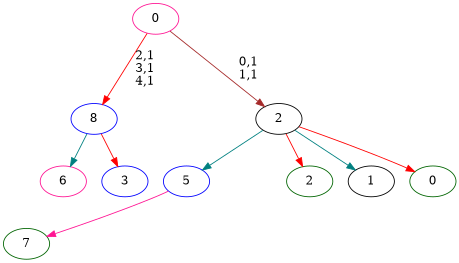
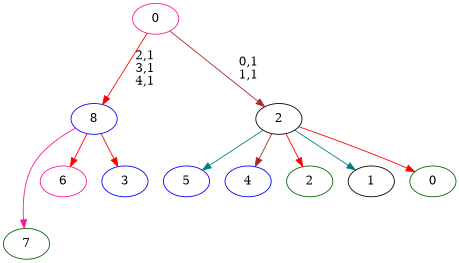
  digraph {
    node [color=blue]
    edge [color=red]
    n1 [color=darkgreen label=7]
    n2 [color=deeppink label=6]
    n3 [label=5]
+   n4 [label=4]
    n5 [label=3]
    8
    n7 [color=darkgreen label=2]
    n8 [color=black label=1]
    n9 [color=darkgreen label=0]
    2 [color=black]
    0 [color=deeppink]
-   n3 -> n1 [color=deeppink]
-   8 -> n2 [color=teal]
+   8 -> n1 [color=deeppink]
+   8 -> n2
    8 -> n5
    2 -> n3 [color=teal]
+   2 -> n4 [color=brown]
    2 -> n7
    2 -> n8 [color=teal]
    2 -> n9
    0 -> 8 [label="2,1\n3,1\n4,1"]
    0 -> 2 [color=brown label="0,1\n1,1"]
  }
